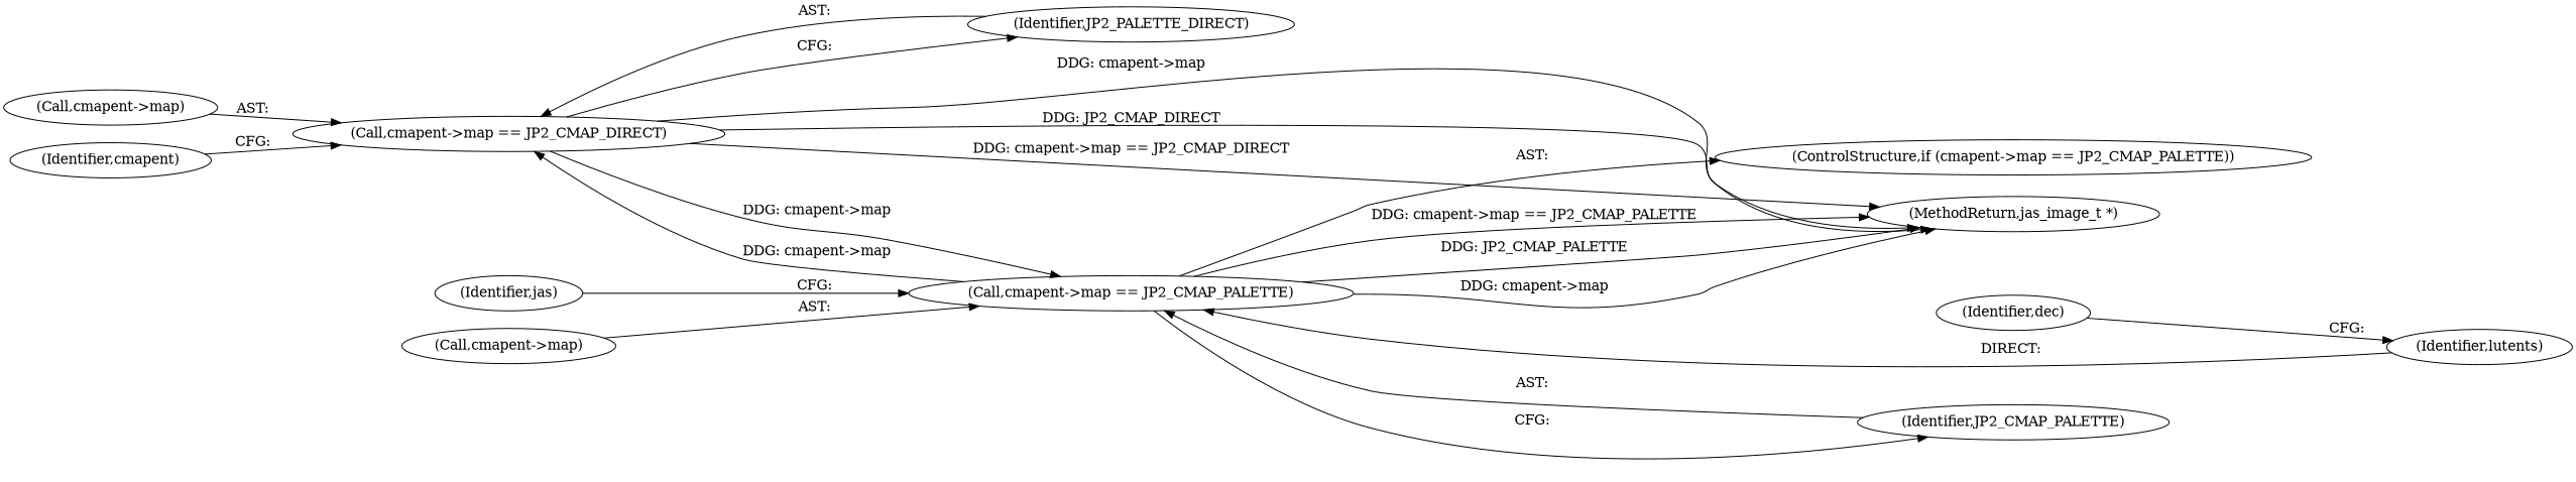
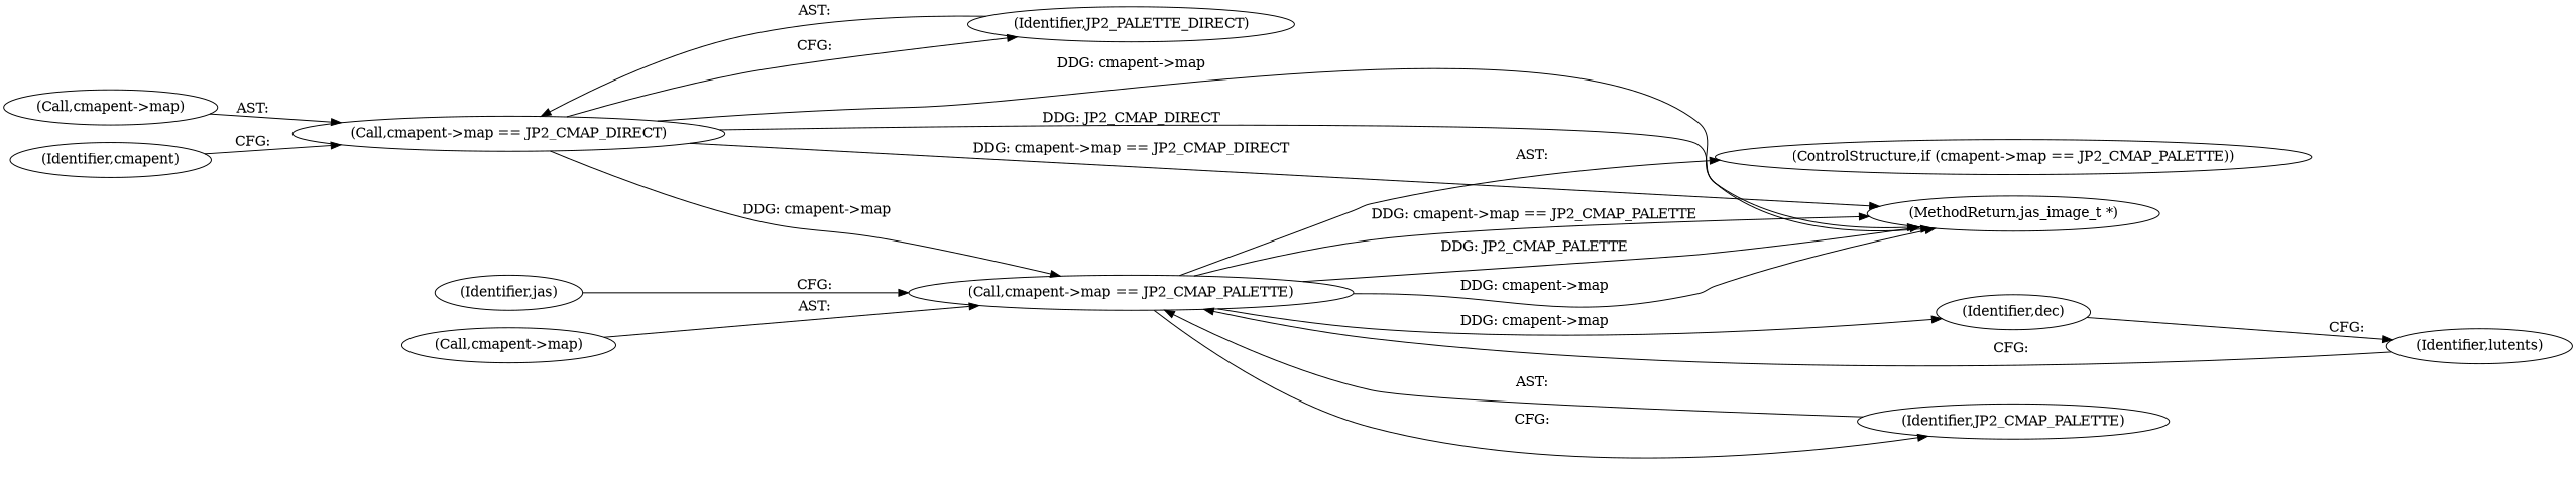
  digraph {
    rankdir=LR
    n1 [label="(Call,cmapent->map == JP2_CMAP_DIRECT)"]
    n2 [label="(Call,cmapent->map == JP2_CMAP_PALETTE)"]
    n3 [label="(MethodReturn,jas_image_t *)"]
    n4 [label="(Identifier,JP2_PALETTE_DIRECT)"]
    n5 [label="(Identifier,JP2_CMAP_PALETTE)"]
    n6 [label="(ControlStructure,if (cmapent->map == JP2_CMAP_PALETTE))"]
    n7 [label="(Identifier,dec)"]
    n8 [label="(Identifier,lutents)"]
    n9 [label="(Call,cmapent->map)"]
    n10 [label="(Call,cmapent->map)"]
    n11 [label="(Identifier,cmapent)"]
    n12 [label="(Identifier,jas)"]
    n1 -> n2 [label="DDG: cmapent->map"]
    n1 -> n3 [label="DDG: JP2_CMAP_DIRECT"]
    n1 -> n3 [label="DDG: cmapent->map == JP2_CMAP_DIRECT"]
    n1 -> n3 [label="DDG: cmapent->map"]
    n1 -> n4 [label="CFG: "]
-   n2 -> n1 [label="DDG: cmapent->map"]
+   n2 -> n7 [label="DDG: cmapent->map"]
    n2 -> n3 [label="DDG: JP2_CMAP_PALETTE"]
    n2 -> n3 [label="DDG: cmapent->map"]
    n2 -> n3 [label="DDG: cmapent->map == JP2_CMAP_PALETTE"]
    n2 -> n5 [label="CFG: "]
    n2 -> n6 [label="AST: "]
    n4 -> n1 [label="AST: "]
    n5 -> n2 [label="AST: "]
    n7 -> n8 [label="CFG: "]
-   n8 -> n2 [label="DIRECT: "]
+   n8 -> n2 [label="CFG: "]
    n9 -> n1 [label="AST: "]
    n10 -> n2 [label="AST: "]
    n11 -> n1 [label="CFG: "]
    n12 -> n2 [label="CFG: "]
  }
